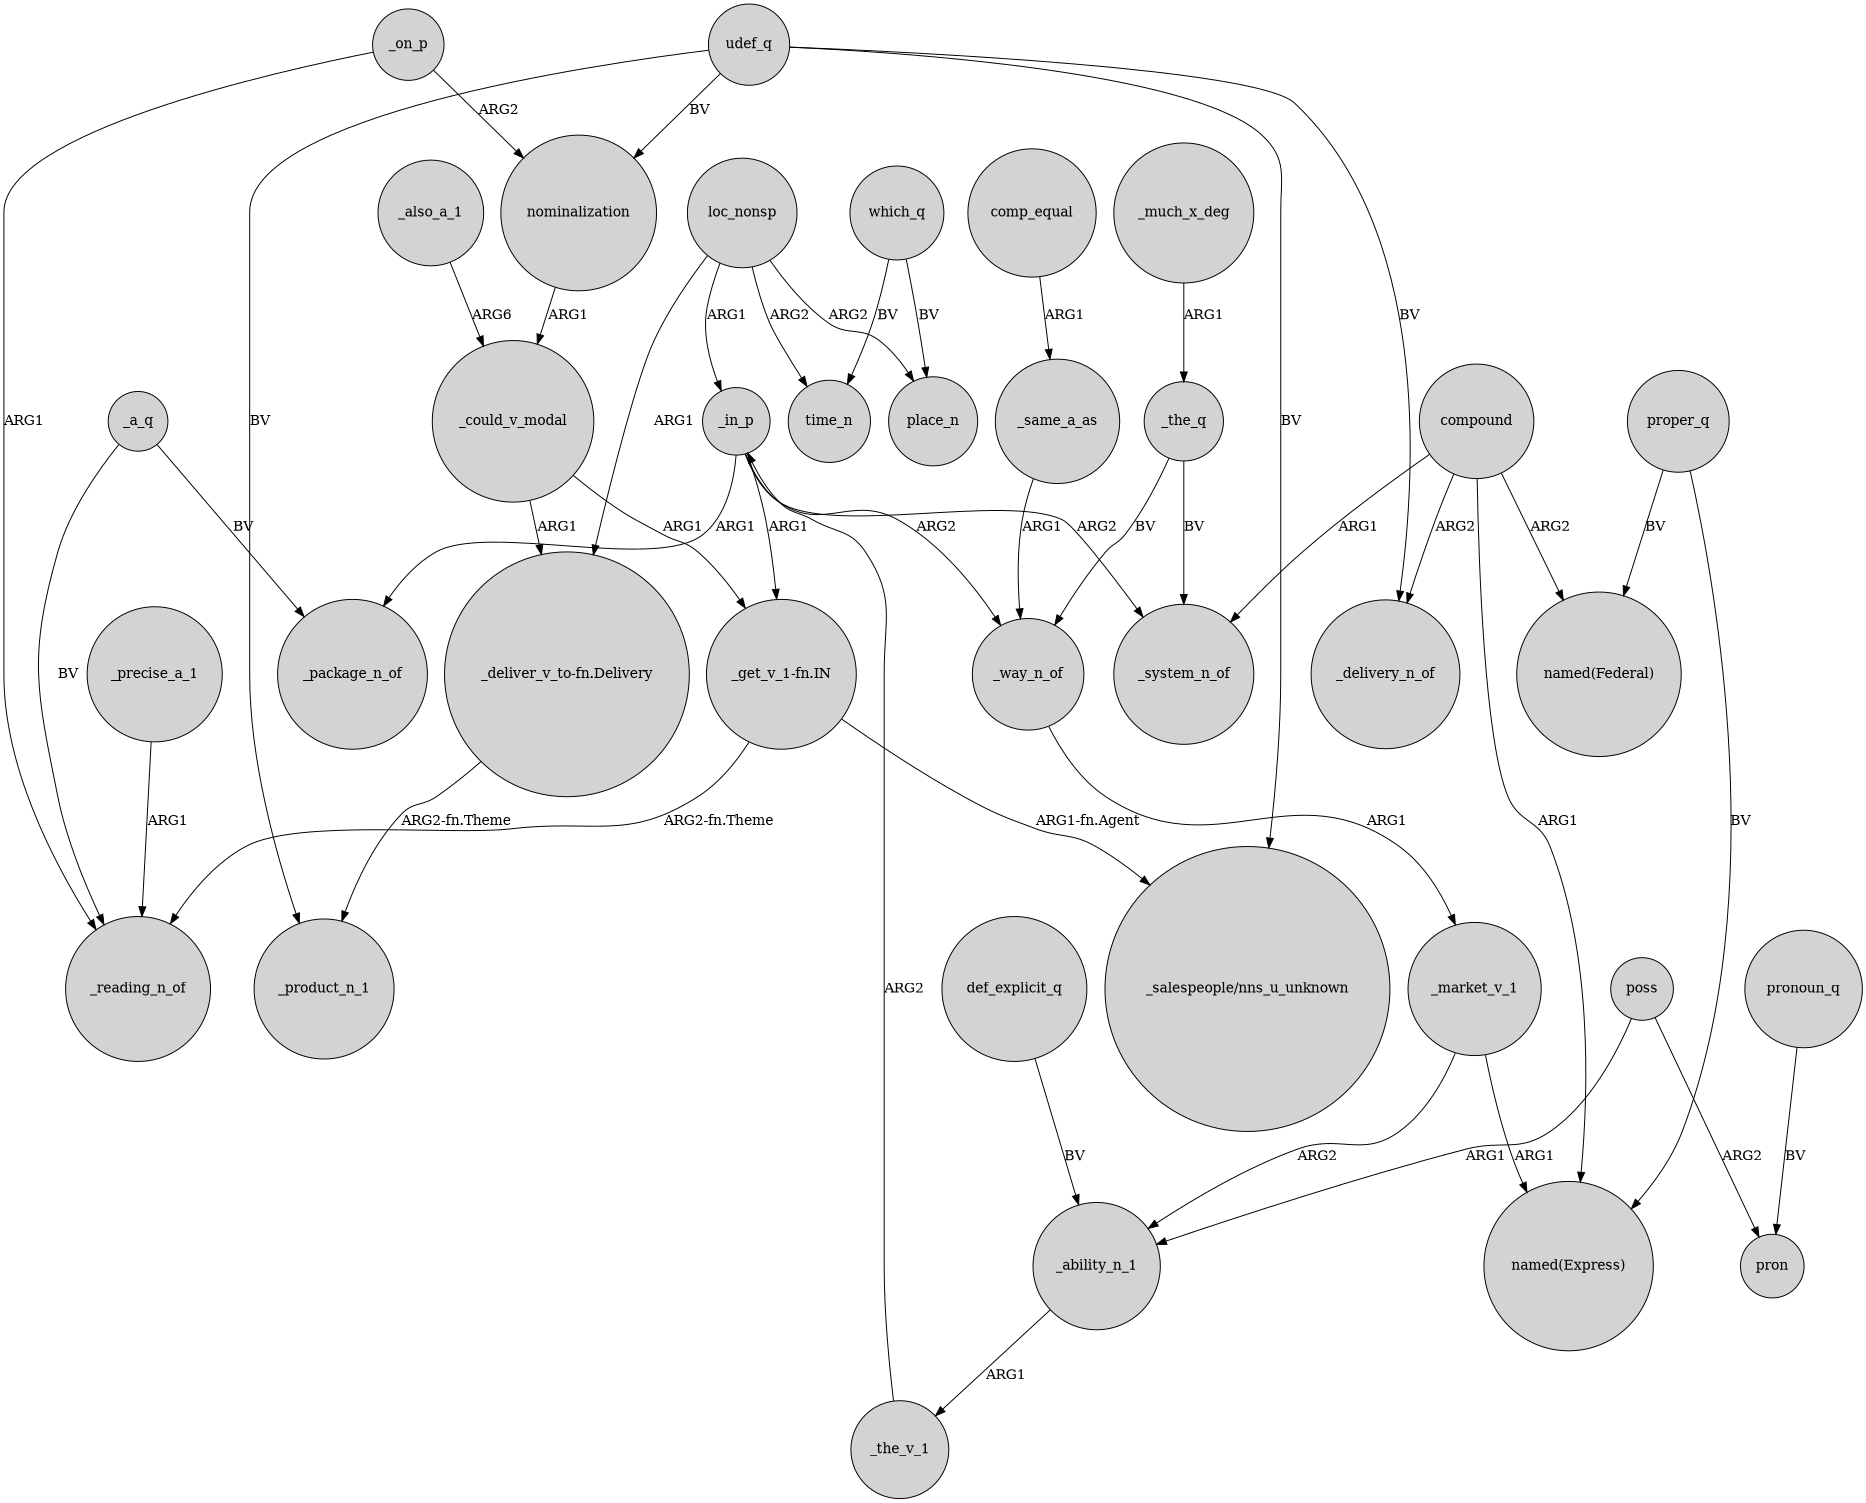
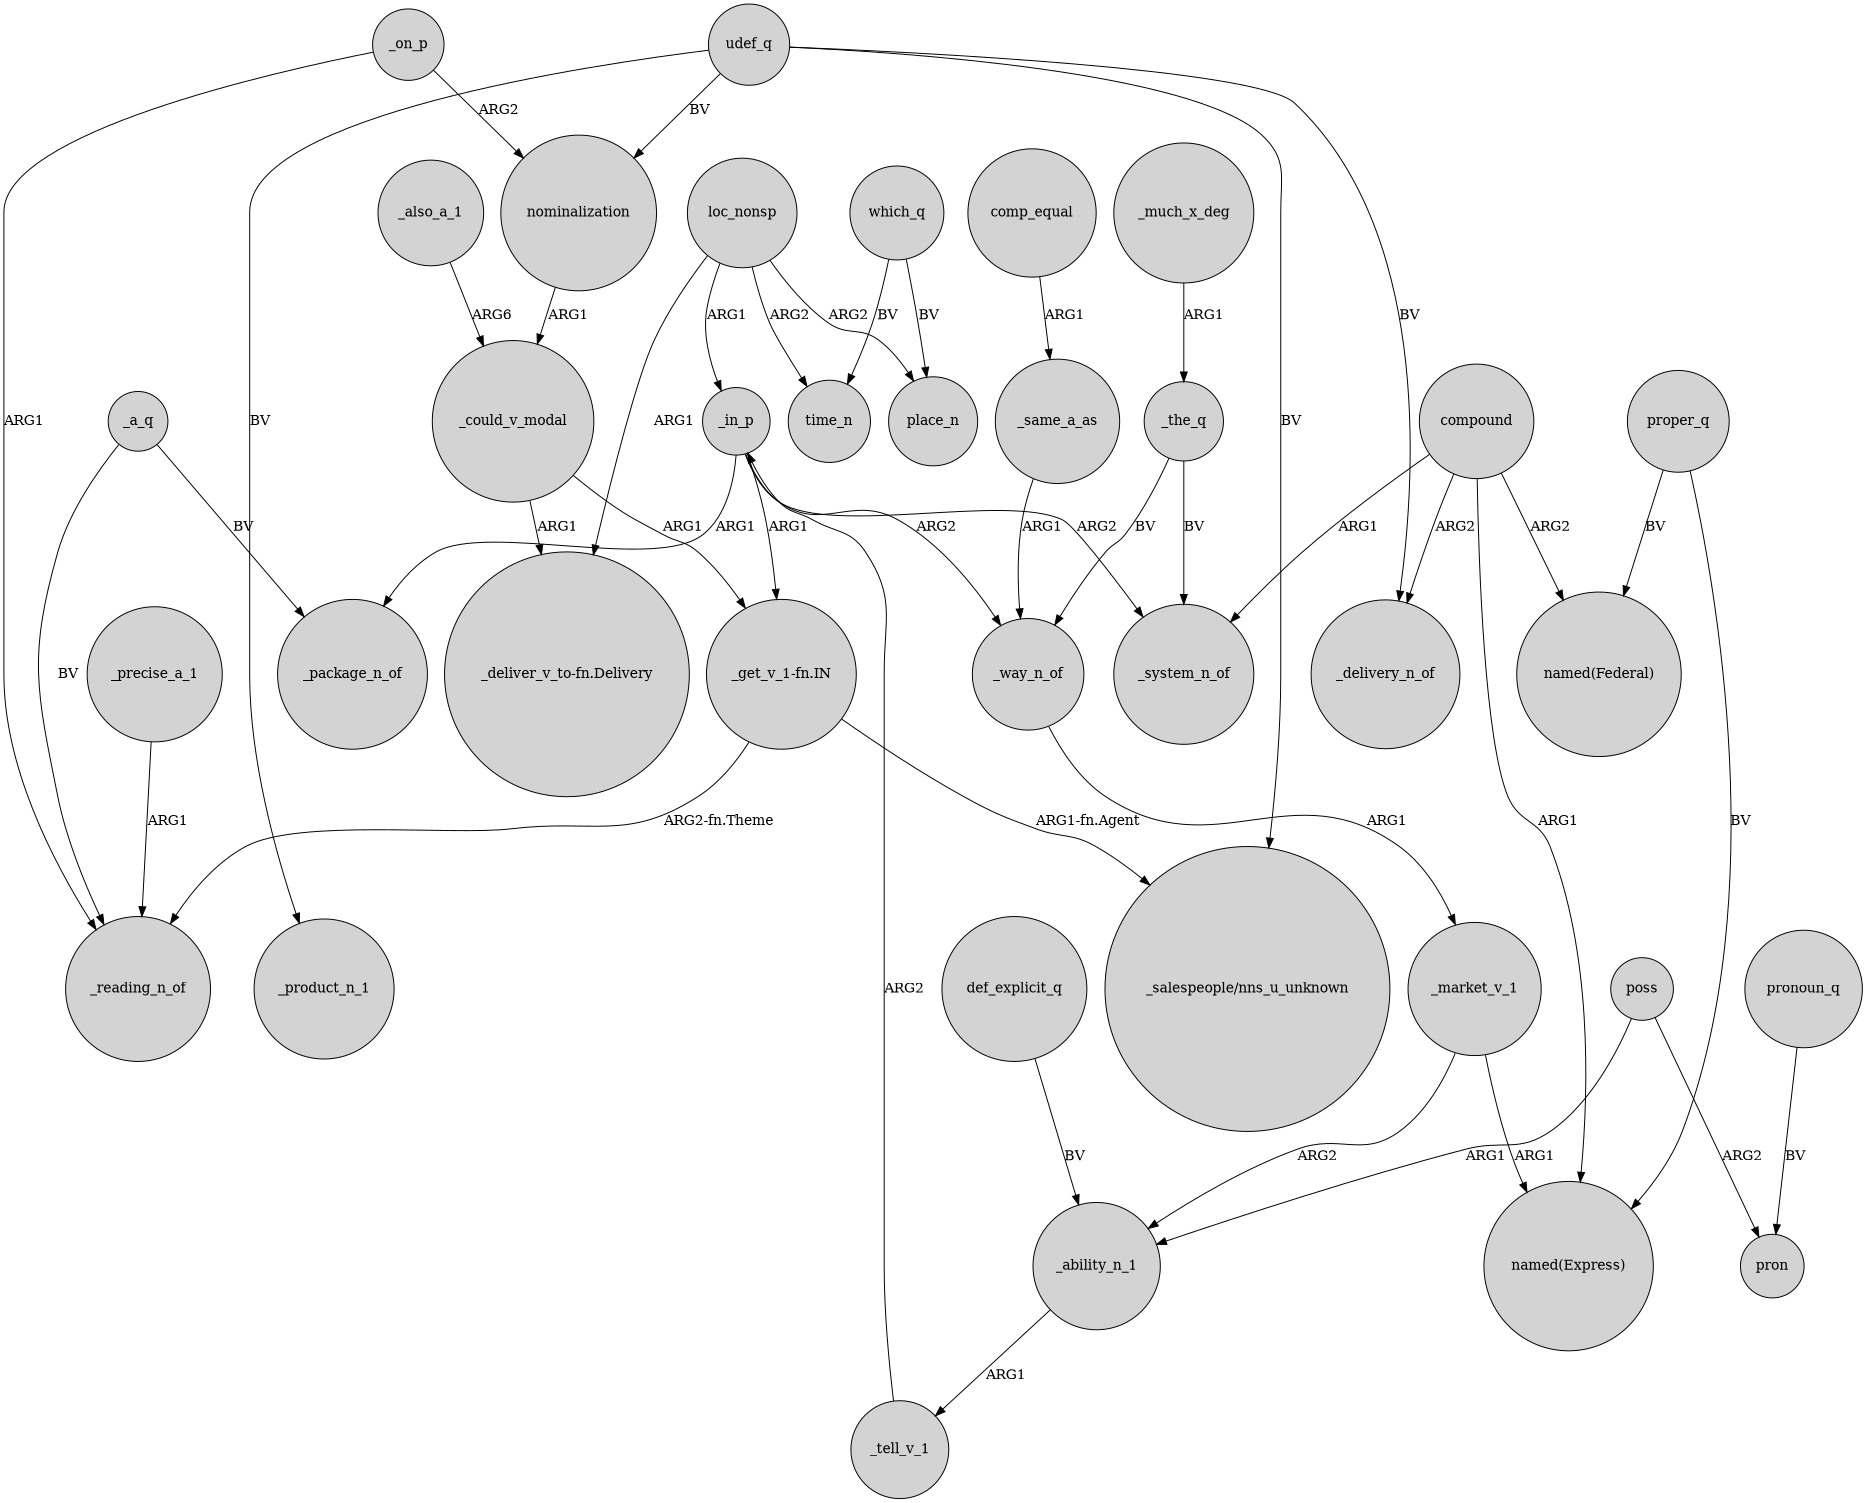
  digraph {
    node [shape=circle style=filled]
    _also_a_1
    _could_v_modal
    "_get_v_1-fn.IN"
    "_deliver_v_to-fn.Delivery"
    _reading_n_of
    "_salespeople/nns_u_unknown"
    _product_n_1
    _market_v_1
    _ability_n_1
    "named(Express)"
-   _tell_v_1 [label=_the_v_1]
+   _tell_v_1
    _in_p
    _precise_a_1
    poss
    pron
    compound
    _system_n_of
    _delivery_n_of
    "named(Federal)"
    proper_q
    udef_q
    nominalization
    _on_p
    _the_q
    _way_n_of
    _a_q
    _package_n_of
    loc_nonsp
    time_n
    place_n
    which_q
    def_explicit_q
    pronoun_q
    comp_equal
    _same_a_as
    _much_x_deg
    _also_a_1 -> _could_v_modal [label=ARG6]
    _could_v_modal -> "_get_v_1-fn.IN" [label=ARG1]
    _could_v_modal -> "_deliver_v_to-fn.Delivery" [label=ARG1]
    "_get_v_1-fn.IN" -> _reading_n_of [label="ARG2-fn.Theme"]
    "_get_v_1-fn.IN" -> "_salespeople/nns_u_unknown" [label="ARG1-fn.Agent"]
-   "_deliver_v_to-fn.Delivery" -> _product_n_1 [label="ARG2-fn.Theme"]
    _market_v_1 -> _ability_n_1 [label=ARG2]
    _market_v_1 -> "named(Express)" [label=ARG1]
    _ability_n_1 -> _tell_v_1 [label=ARG1]
    _tell_v_1 -> _in_p [label=ARG2]
    _in_p -> "_get_v_1-fn.IN" [label=ARG1]
    _in_p -> _system_n_of [label=ARG2]
    _in_p -> _way_n_of [label=ARG2]
    _in_p -> _package_n_of [label=ARG1]
    _precise_a_1 -> _reading_n_of [label=ARG1]
    poss -> _ability_n_1 [label=ARG1]
    poss -> pron [label=ARG2]
    compound -> "named(Express)" [label=ARG1]
    compound -> _system_n_of [label=ARG1]
    compound -> _delivery_n_of [label=ARG2]
    compound -> "named(Federal)" [label=ARG2]
    proper_q -> "named(Express)" [label=BV]
    proper_q -> "named(Federal)" [label=BV]
    udef_q -> "_salespeople/nns_u_unknown" [label=BV]
    udef_q -> _product_n_1 [label=BV]
    udef_q -> _delivery_n_of [label=BV]
    udef_q -> nominalization [label=BV]
    nominalization -> _could_v_modal [label=ARG1]
    _on_p -> _reading_n_of [label=ARG1]
    _on_p -> nominalization [label=ARG2]
    _the_q -> _system_n_of [label=BV]
    _the_q -> _way_n_of [label=BV]
    _way_n_of -> _market_v_1 [label=ARG1]
    _a_q -> _reading_n_of [label=BV]
    _a_q -> _package_n_of [label=BV]
    loc_nonsp -> "_deliver_v_to-fn.Delivery" [label=ARG1]
    loc_nonsp -> _in_p [label=ARG1]
    loc_nonsp -> time_n [label=ARG2]
    loc_nonsp -> place_n [label=ARG2]
    which_q -> time_n [label=BV]
    which_q -> place_n [label=BV]
    def_explicit_q -> _ability_n_1 [label=BV]
    pronoun_q -> pron [label=BV]
    comp_equal -> _same_a_as [label=ARG1]
    _same_a_as -> _way_n_of [label=ARG1]
    _much_x_deg -> _the_q [label=ARG1]
  }
